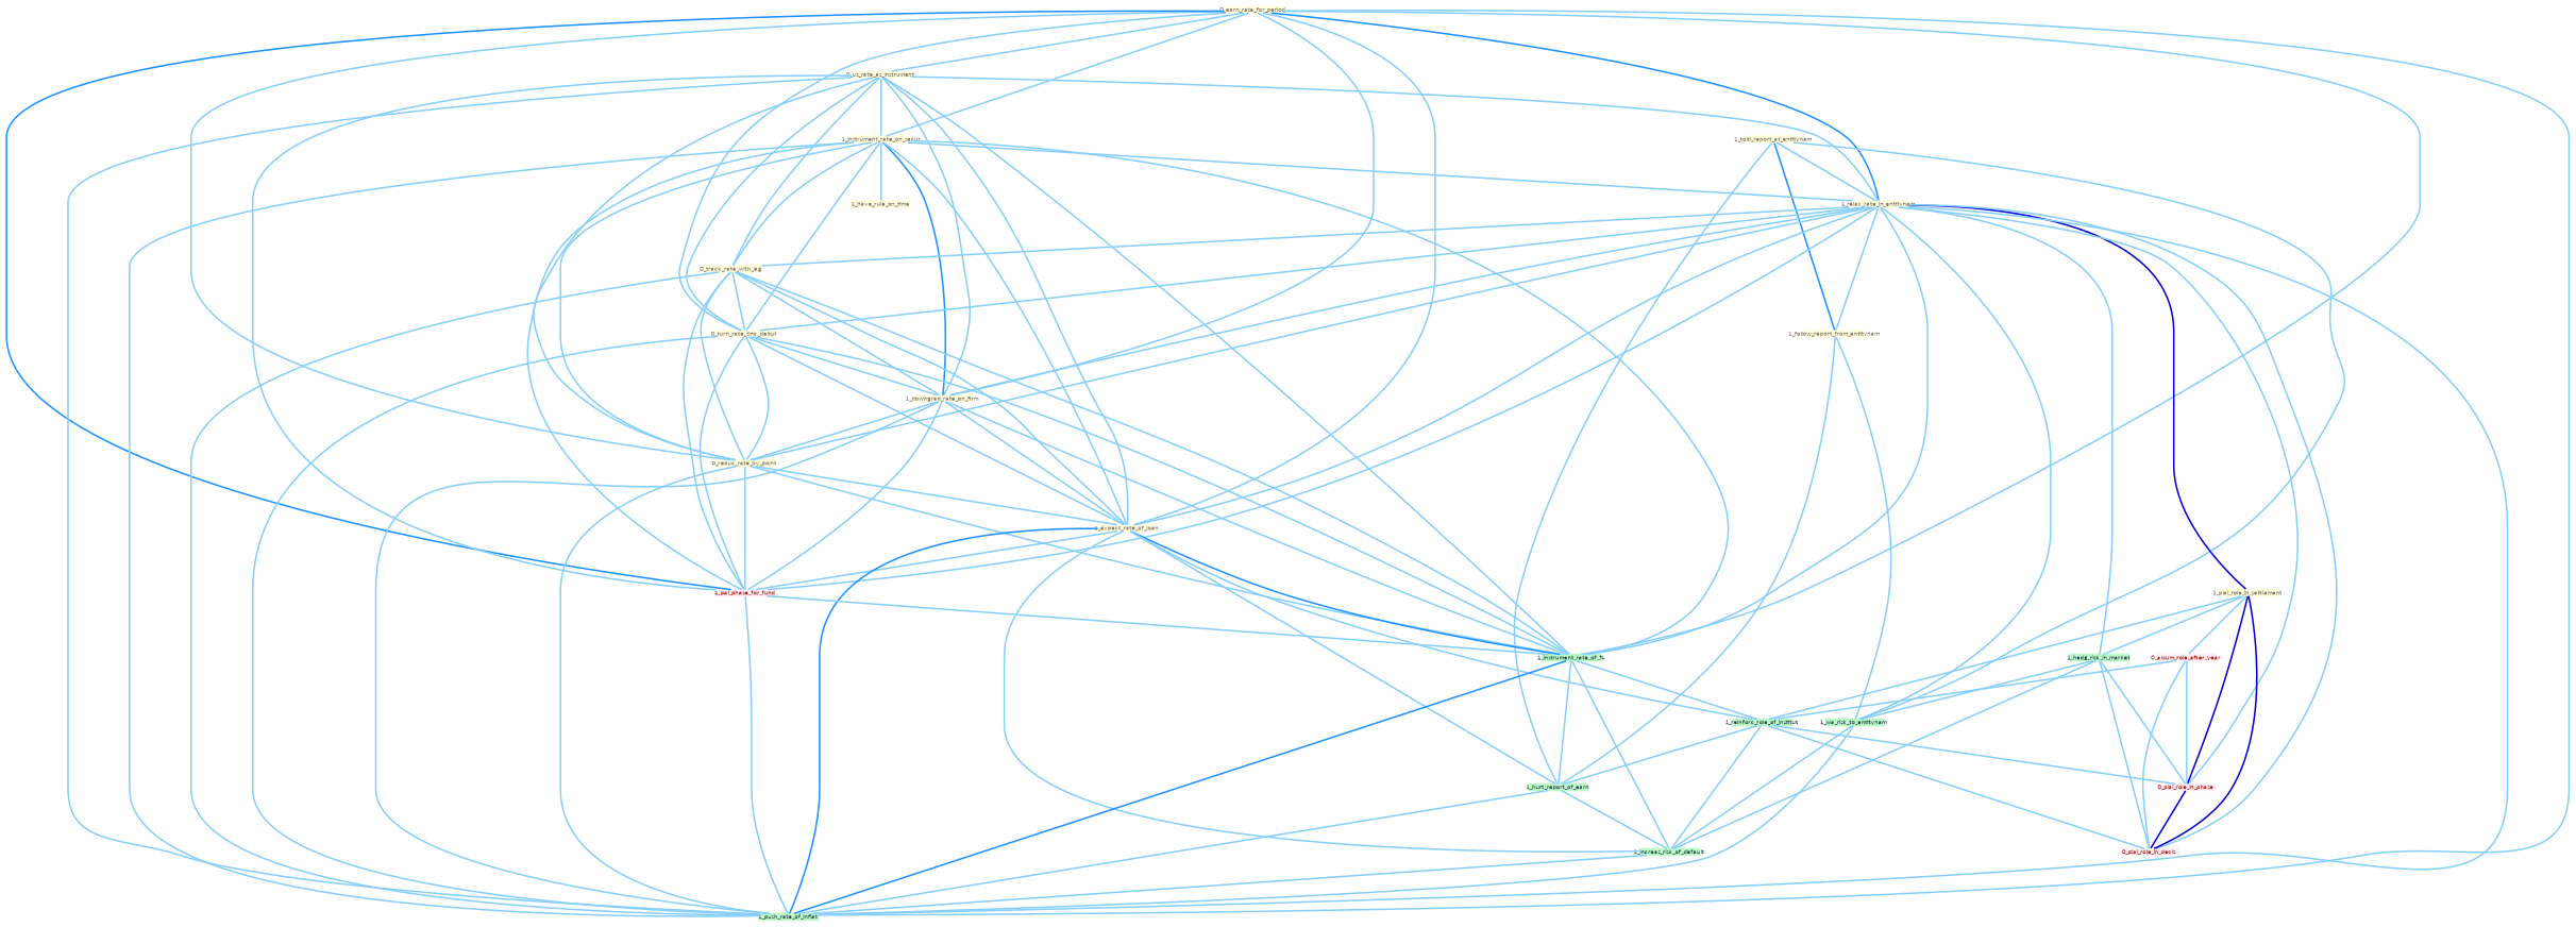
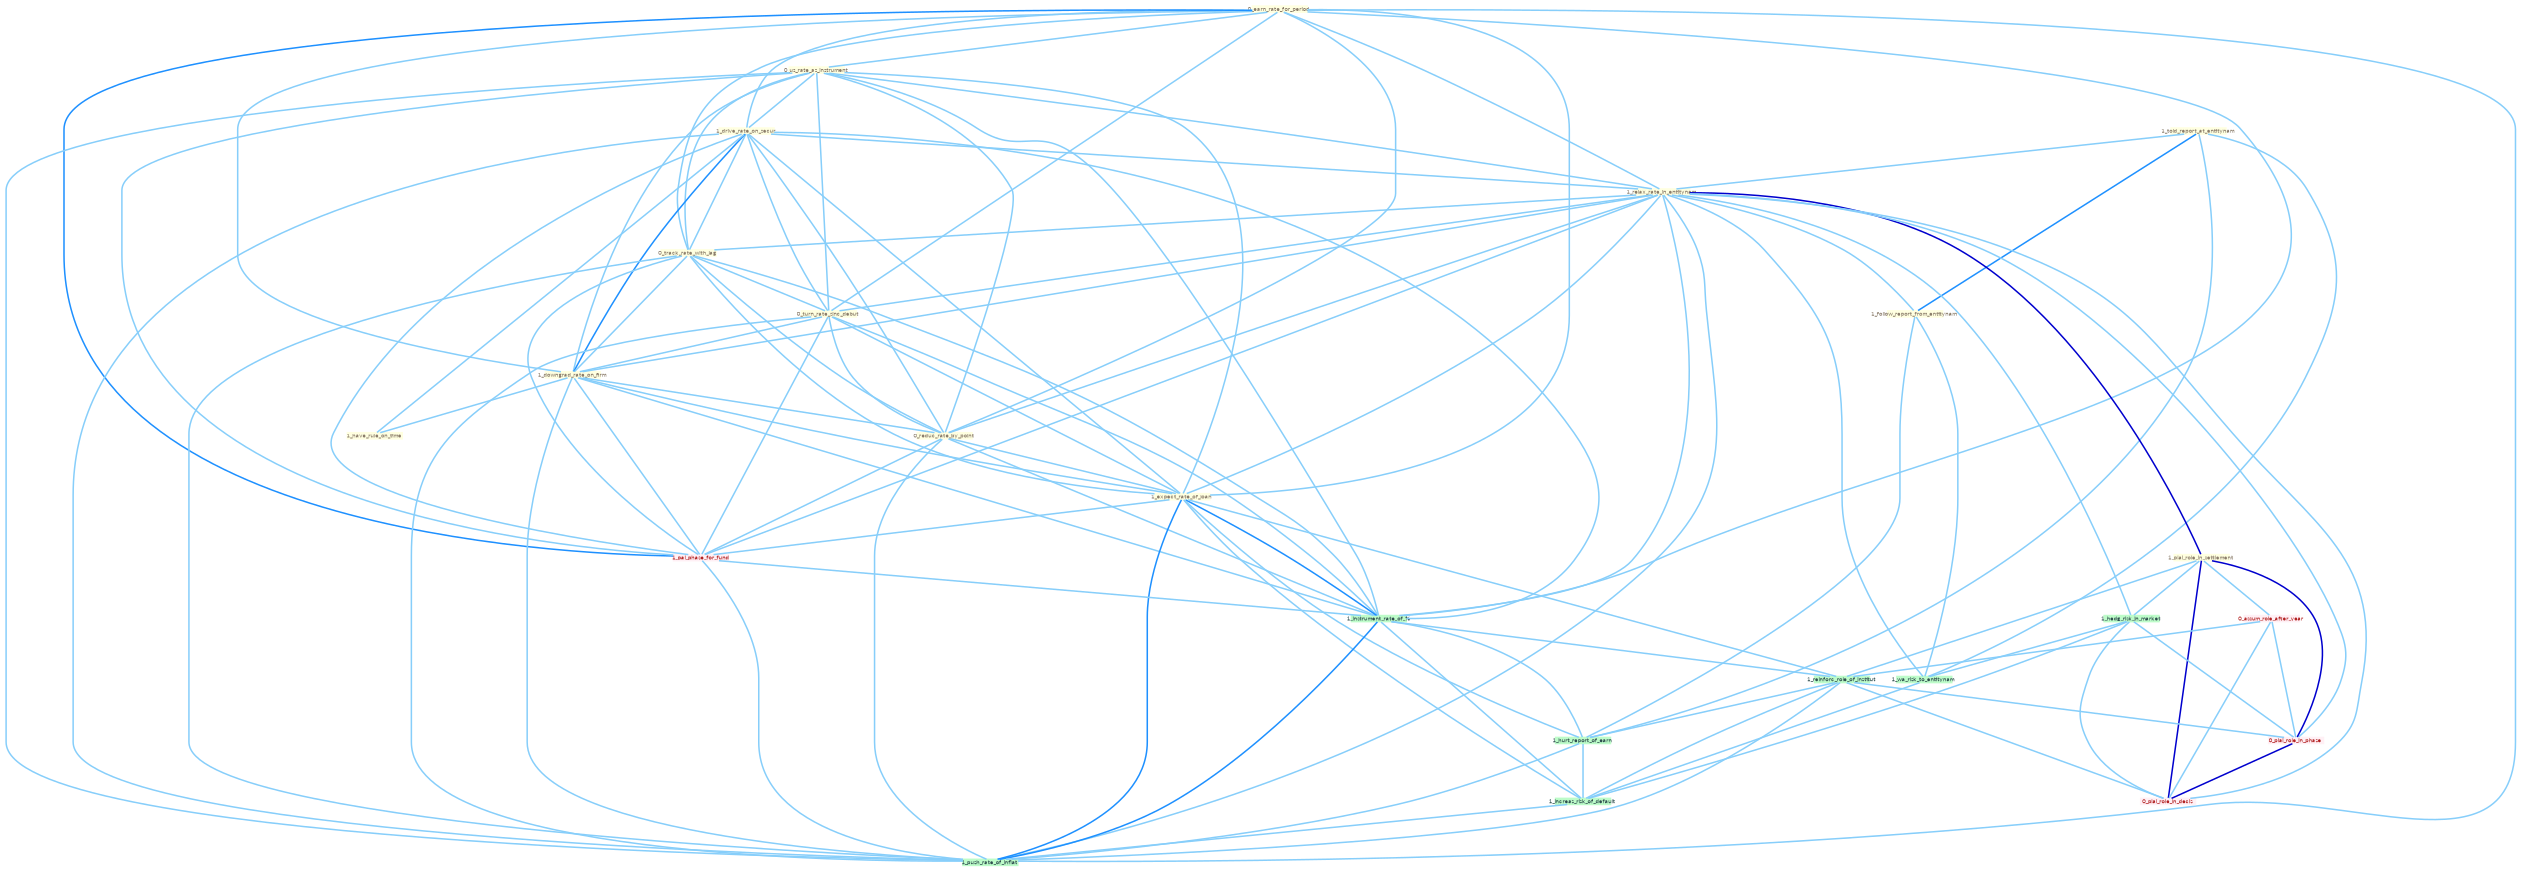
  graph {
    fontname=Lato
    node [color="#ffffe0" fixedsize=true fontcolor="#8b7d6b" fontname=Lato fontsize=4 shape=polygon style=filled]
    edge [color="#87cefa" fontname=Lato w=1]
    "0_earn_rate_for_period " [height=.06 width=.5]
    "0_us_rate_as_instrument " [height=.06 width=.5]
    "1_told_report_at_entitynam " [height=.06 width=.5]
-   "1_drive_rate_on_secur " [height=.06 width=.5 label="1_instrument_rate_on_secur"]
+   "1_drive_rate_on_secur " [height=.06 width=.5]
    "1_relax_rate_in_entitynam " [height=.06 width=.5]
    "0_track_rate_with_lag " [height=.06 width=.5]
    "0_turn_rate_sinc_debut " [height=.06 width=.5]
    "1_downgrad_rate_on_firm " [height=.06 width=.5]
    "0_reduc_rate_by_point " [height=.06 width=.5]
    "1_have_rule_on_time " [height=.06 width=.5]
    "1_plai_role_in_settlement " [height=.06 width=.5]
    "1_follow_report_from_entitynam " [height=.06 width=.5]
    "1_expect_rate_of_loan " [height=.06 width=.5]
    "0_assum_role_after_year " [color="#fff0f5" fontcolor="#b22222" height=.06 width=.5]
    n15 [color="#fff0f5" fontcolor="#b22222" height=.06 label="1_pai_phase_for_fund" width=.5]
    "0_plai_role_in_phase " [color="#fff0f5" fontcolor="#b22222" height=.06 width=.5]
    "0_plai_role_in_decis " [color="#fff0f5" fontcolor="#b22222" height=.06 width=.5]
    n18 [color="#BDFCC9" fontcolor="#2f4f4f" height=.06 label="1_instrument_rate_of_%" width=.5]
    "1_push_rate_of_inflat " [color="#BDFCC9" fontcolor="#2f4f4f" height=.06 width=.5]
    "1_wa_risk_to_entitynam " [color="#BDFCC9" fontcolor="#2f4f4f" height=.06 width=.5]
    "1_hurt_report_of_earn " [color="#BDFCC9" fontcolor="#2f4f4f" height=.06 width=.5]
    "1_hedg_risk_in_market " [color="#BDFCC9" fontcolor="#2f4f4f" height=.06 width=.5]
    "1_reinforc_role_of_institut " [color="#BDFCC9" fontcolor="#2f4f4f" height=.06 width=.5]
    "1_increas_risk_of_default " [color="#BDFCC9" fontcolor="#2f4f4f" height=.06 width=.5]
    subgraph sub_1 {
      "0_earn_rate_for_period "
      "0_us_rate_as_instrument "
      "1_told_report_at_entitynam "
      "1_drive_rate_on_secur "
      "1_relax_rate_in_entitynam "
      "0_track_rate_with_lag "
      "0_turn_rate_sinc_debut "
      "1_downgrad_rate_on_firm "
      "0_reduc_rate_by_point "
      "1_have_rule_on_time "
      "1_plai_role_in_settlement "
      "1_follow_report_from_entitynam "
      "1_expect_rate_of_loan "
    }
    subgraph sub_2 {
      "0_assum_role_after_year "
      n15
      "0_plai_role_in_phase "
      "0_plai_role_in_decis "
    }
    "0_earn_rate_for_period " -- "0_us_rate_as_instrument "
    "0_earn_rate_for_period " -- "1_drive_rate_on_secur "
-   "0_earn_rate_for_period " -- "1_relax_rate_in_entitynam " [color="#1e90ff"]
+   "0_earn_rate_for_period " -- "1_relax_rate_in_entitynam "
+   "0_earn_rate_for_period " -- "0_track_rate_with_lag "
    "0_earn_rate_for_period " -- "0_turn_rate_sinc_debut "
    "0_earn_rate_for_period " -- "1_downgrad_rate_on_firm "
    "0_earn_rate_for_period " -- "0_reduc_rate_by_point "
    "0_earn_rate_for_period " -- "1_expect_rate_of_loan "
    "0_earn_rate_for_period " -- n15 [color="#1e90ff" w=2]
    "0_earn_rate_for_period " -- n18
    "0_earn_rate_for_period " -- "1_push_rate_of_inflat "
    "0_us_rate_as_instrument " -- "1_drive_rate_on_secur "
    "0_us_rate_as_instrument " -- "1_relax_rate_in_entitynam "
    "0_us_rate_as_instrument " -- "0_track_rate_with_lag "
    "0_us_rate_as_instrument " -- "0_turn_rate_sinc_debut "
    "0_us_rate_as_instrument " -- "1_downgrad_rate_on_firm "
    "0_us_rate_as_instrument " -- "0_reduc_rate_by_point "
    "0_us_rate_as_instrument " -- "1_expect_rate_of_loan "
    "0_us_rate_as_instrument " -- n15
    "0_us_rate_as_instrument " -- n18
    "0_us_rate_as_instrument " -- "1_push_rate_of_inflat "
    "1_told_report_at_entitynam " -- "1_relax_rate_in_entitynam "
    "1_told_report_at_entitynam " -- "1_follow_report_from_entitynam " [color="#1e90ff" w=2]
    "1_told_report_at_entitynam " -- "1_wa_risk_to_entitynam "
    "1_told_report_at_entitynam " -- "1_hurt_report_of_earn "
    "1_drive_rate_on_secur " -- "1_relax_rate_in_entitynam "
    "1_drive_rate_on_secur " -- "0_track_rate_with_lag "
    "1_drive_rate_on_secur " -- "0_turn_rate_sinc_debut "
    "1_drive_rate_on_secur " -- "1_downgrad_rate_on_firm " [color="#1e90ff" w=2]
    "1_drive_rate_on_secur " -- "0_reduc_rate_by_point "
    "1_drive_rate_on_secur " -- "1_have_rule_on_time "
    "1_drive_rate_on_secur " -- "1_expect_rate_of_loan "
    "1_drive_rate_on_secur " -- n15
    "1_drive_rate_on_secur " -- n18
    "1_drive_rate_on_secur " -- "1_push_rate_of_inflat "
    "1_relax_rate_in_entitynam " -- "0_track_rate_with_lag "
    "1_relax_rate_in_entitynam " -- "0_turn_rate_sinc_debut "
    "1_relax_rate_in_entitynam " -- "1_downgrad_rate_on_firm "
    "1_relax_rate_in_entitynam " -- "0_reduc_rate_by_point "
    "1_relax_rate_in_entitynam " -- "1_plai_role_in_settlement " [color="#0000cd"]
    "1_relax_rate_in_entitynam " -- "1_follow_report_from_entitynam "
    "1_relax_rate_in_entitynam " -- "1_expect_rate_of_loan "
    "1_relax_rate_in_entitynam " -- n15
    "1_relax_rate_in_entitynam " -- "0_plai_role_in_phase "
    "1_relax_rate_in_entitynam " -- "0_plai_role_in_decis "
    "1_relax_rate_in_entitynam " -- n18
    "1_relax_rate_in_entitynam " -- "1_push_rate_of_inflat "
    "1_relax_rate_in_entitynam " -- "1_wa_risk_to_entitynam "
    "1_relax_rate_in_entitynam " -- "1_hedg_risk_in_market "
    "0_track_rate_with_lag " -- "0_turn_rate_sinc_debut "
    "0_track_rate_with_lag " -- "1_downgrad_rate_on_firm "
    "0_track_rate_with_lag " -- "0_reduc_rate_by_point "
    "0_track_rate_with_lag " -- "1_expect_rate_of_loan "
    "0_track_rate_with_lag " -- n15
    "0_track_rate_with_lag " -- n18
    "0_track_rate_with_lag " -- "1_push_rate_of_inflat "
    "0_turn_rate_sinc_debut " -- "1_downgrad_rate_on_firm "
    "0_turn_rate_sinc_debut " -- "0_reduc_rate_by_point "
    "0_turn_rate_sinc_debut " -- "1_expect_rate_of_loan "
    "0_turn_rate_sinc_debut " -- n15
    "0_turn_rate_sinc_debut " -- n18
    "0_turn_rate_sinc_debut " -- "1_push_rate_of_inflat "
    "1_downgrad_rate_on_firm " -- "0_reduc_rate_by_point "
+   "1_downgrad_rate_on_firm " -- "1_have_rule_on_time "
    "1_downgrad_rate_on_firm " -- "1_expect_rate_of_loan "
    "1_downgrad_rate_on_firm " -- n15
    "1_downgrad_rate_on_firm " -- n18
    "1_downgrad_rate_on_firm " -- "1_push_rate_of_inflat "
    "0_reduc_rate_by_point " -- "1_expect_rate_of_loan "
    "0_reduc_rate_by_point " -- n15
    "0_reduc_rate_by_point " -- n18
    "0_reduc_rate_by_point " -- "1_push_rate_of_inflat "
    "1_plai_role_in_settlement " -- "0_assum_role_after_year "
    "1_plai_role_in_settlement " -- "0_plai_role_in_phase " [color="#0000cd" w=3]
    "1_plai_role_in_settlement " -- "0_plai_role_in_decis " [color="#0000cd" w=3]
    "1_plai_role_in_settlement " -- "1_hedg_risk_in_market "
    "1_plai_role_in_settlement " -- "1_reinforc_role_of_institut "
    "1_follow_report_from_entitynam " -- "1_wa_risk_to_entitynam "
    "1_follow_report_from_entitynam " -- "1_hurt_report_of_earn "
    "1_expect_rate_of_loan " -- n15
    "1_expect_rate_of_loan " -- n18 [color="#1e90ff" w=2]
    "1_expect_rate_of_loan " -- "1_push_rate_of_inflat " [color="#1e90ff" w=2]
    "1_expect_rate_of_loan " -- "1_hurt_report_of_earn "
    "1_expect_rate_of_loan " -- "1_reinforc_role_of_institut "
    "1_expect_rate_of_loan " -- "1_increas_risk_of_default "
    "0_assum_role_after_year " -- "0_plai_role_in_phase "
    "0_assum_role_after_year " -- "0_plai_role_in_decis "
    "0_assum_role_after_year " -- "1_reinforc_role_of_institut "
    n15 -- n18
    n15 -- "1_push_rate_of_inflat "
    "0_plai_role_in_phase " -- "0_plai_role_in_decis " [color="#0000cd" w=3]
    n18 -- "1_push_rate_of_inflat " [color="#1e90ff" w=2]
    n18 -- "1_hurt_report_of_earn "
    n18 -- "1_reinforc_role_of_institut "
    n18 -- "1_increas_risk_of_default "
    "1_wa_risk_to_entitynam " -- "1_increas_risk_of_default "
    "1_hurt_report_of_earn " -- "1_push_rate_of_inflat "
    "1_hurt_report_of_earn " -- "1_increas_risk_of_default "
    "1_hedg_risk_in_market " -- "0_plai_role_in_phase "
    "1_hedg_risk_in_market " -- "0_plai_role_in_decis "
    "1_hedg_risk_in_market " -- "1_wa_risk_to_entitynam "
    "1_hedg_risk_in_market " -- "1_increas_risk_of_default "
    "1_reinforc_role_of_institut " -- "0_plai_role_in_phase "
    "1_reinforc_role_of_institut " -- "0_plai_role_in_decis "
-   "1_wa_risk_to_entitynam " -- "1_push_rate_of_inflat "
+   "1_reinforc_role_of_institut " -- "1_push_rate_of_inflat "
    "1_reinforc_role_of_institut " -- "1_hurt_report_of_earn "
    "1_reinforc_role_of_institut " -- "1_increas_risk_of_default "
    "1_increas_risk_of_default " -- "1_push_rate_of_inflat "
  }
